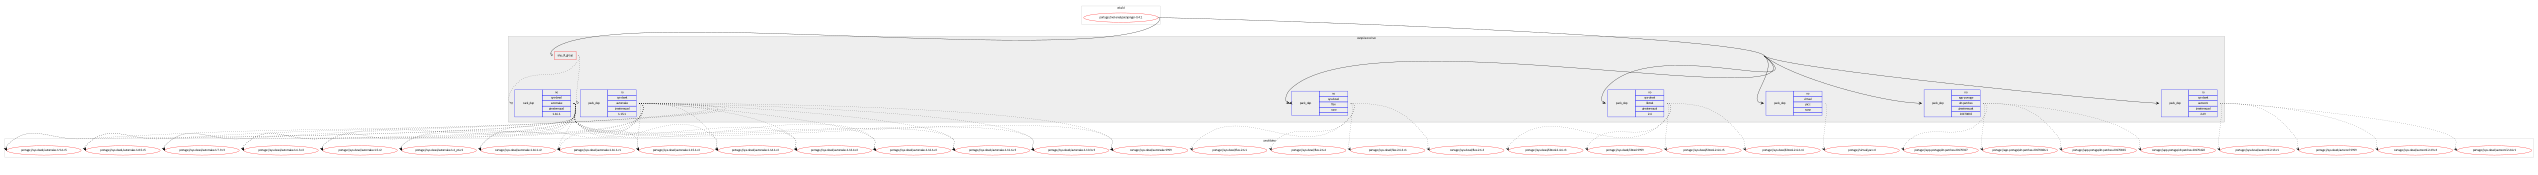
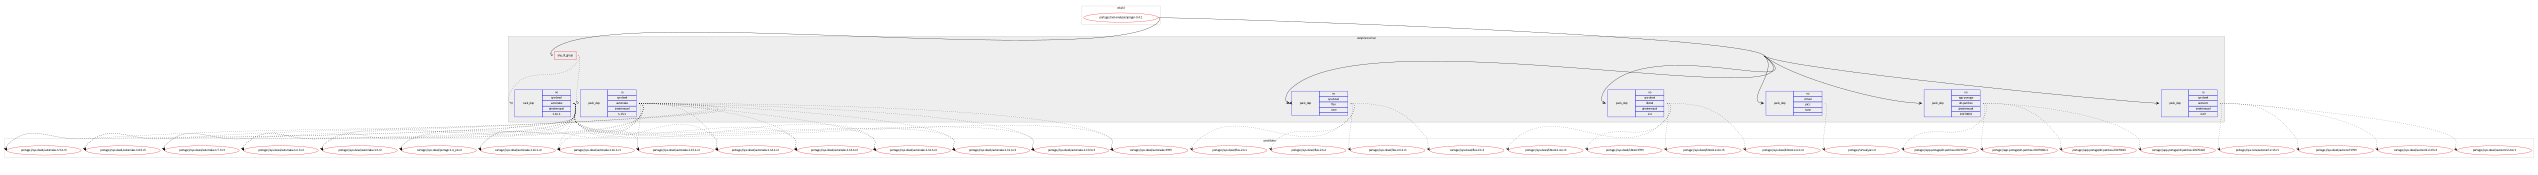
  digraph {
    compound=true
    concentrate=true
    fontname="IBM Plex Sans"
    fontsize=10
    newrank=true
    rankdir=TB
    ranksep=1.5
    node [color=red fontname="IBM Plex Sans" fontsize=10]
    edge [arrowhead=vee fontname="IBM Plex Sans" headport=w style=dotted tailport=e weight=100]
    n1 [label="portage://net-analyzer/apinger-0.4.1" width=4]
    n2 [color=blue label=<<TABLE BORDER="0" CELLBORDER="1" CELLSPACING="0" CELLPADDING="4" WIDTH="220"><TR><TD ROWSPAN="6" CELLPADDING="30">pack_dep</TD></TR><TR><TD WIDTH="110">no</TD></TR><TR><TD>sys-devel</TD></TR><TR><TD>automake</TD></TR><TR><TD>greaterequal</TD></TR><TR><TD>1.16.1</TD></TR></TABLE>> shape=none]
    n3 [color=blue label=<<TABLE BORDER="0" CELLBORDER="1" CELLSPACING="0" CELLPADDING="4" WIDTH="220"><TR><TD ROWSPAN="6" CELLPADDING="30">pack_dep</TD></TR><TR><TD WIDTH="110">no</TD></TR><TR><TD>sys-devel</TD></TR><TR><TD>automake</TD></TR><TR><TD>greaterequal</TD></TR><TR><TD>1.15.1</TD></TR></TABLE>> shape=none]
    n4 [label=<<TABLE BORDER="0" CELLBORDER="1" CELLSPACING="0" CELLPADDING="4"><TR><TD CELLPADDING="10">any_of_group</TD></TR></TABLE>> shape=none]
    n5 [color=blue label=<<TABLE BORDER="0" CELLBORDER="1" CELLSPACING="0" CELLPADDING="4" WIDTH="220"><TR><TD ROWSPAN="6" CELLPADDING="30">pack_dep</TD></TR><TR><TD WIDTH="110">no</TD></TR><TR><TD>app-portage</TD></TR><TR><TD>elt-patches</TD></TR><TR><TD>greaterequal</TD></TR><TR><TD>20170815</TD></TR></TABLE>> shape=none]
    n6 [color=blue label=<<TABLE BORDER="0" CELLBORDER="1" CELLSPACING="0" CELLPADDING="4" WIDTH="220"><TR><TD ROWSPAN="6" CELLPADDING="30">pack_dep</TD></TR><TR><TD WIDTH="110">no</TD></TR><TR><TD>sys-devel</TD></TR><TR><TD>autoconf</TD></TR><TR><TD>greaterequal</TD></TR><TR><TD>2.69</TD></TR></TABLE>> shape=none]
    n7 [color=blue label=<<TABLE BORDER="0" CELLBORDER="1" CELLSPACING="0" CELLPADDING="4" WIDTH="220"><TR><TD ROWSPAN="6" CELLPADDING="30">pack_dep</TD></TR><TR><TD WIDTH="110">no</TD></TR><TR><TD>sys-devel</TD></TR><TR><TD>flex</TD></TR><TR><TD>none</TD></TR><TR><TD></TD></TR></TABLE>> shape=none]
    n8 [color=blue label=<<TABLE BORDER="0" CELLBORDER="1" CELLSPACING="0" CELLPADDING="4" WIDTH="220"><TR><TD ROWSPAN="6" CELLPADDING="30">pack_dep</TD></TR><TR><TD WIDTH="110">no</TD></TR><TR><TD>sys-devel</TD></TR><TR><TD>libtool</TD></TR><TR><TD>greaterequal</TD></TR><TR><TD>2.4</TD></TR></TABLE>> shape=none]
    n9 [color=blue label=<<TABLE BORDER="0" CELLBORDER="1" CELLSPACING="0" CELLPADDING="4" WIDTH="220"><TR><TD ROWSPAN="6" CELLPADDING="30">pack_dep</TD></TR><TR><TD WIDTH="110">no</TD></TR><TR><TD>virtual</TD></TR><TR><TD>yacc</TD></TR><TR><TD>none</TD></TR><TR><TD></TD></TR></TABLE>> shape=none]
    n10 [label="portage://sys-devel/automake-1.10.3-r3" width=4]
    n11 [label="portage://sys-devel/automake-1.11.6-r3" width=4]
    n12 [label="portage://sys-devel/automake-1.12.6-r2" width=4]
    n13 [label="portage://sys-devel/automake-1.13.4-r2" width=4]
    n14 [label="portage://sys-devel/automake-1.14.1-r2" width=4]
    n15 [label="portage://sys-devel/automake-1.15.1-r2" width=4]
    n16 [label="portage://sys-devel/automake-1.16.1-r1" width=4]
    n17 [label="portage://sys-devel/automake-1.16.1-r2" width=4]
-   n18 [label="portage://sys-devel/automake-1.4_p6-r2" width=4]
+   n18 [label="portage://sys-devel/portage-1.4_p6-r2" width=4]
    n19 [label="portage://sys-devel/automake-1.5-r2" width=4]
    n20 [label="portage://sys-devel/automake-1.6.3-r2" width=4]
    n21 [label="portage://sys-devel/automake-1.7.9-r3" width=4]
    n22 [label="portage://sys-devel/automake-1.8.5-r5" width=4]
    n23 [label="portage://sys-devel/automake-1.9.6-r5" width=4]
    n24 [label="portage://sys-devel/automake-9999" width=4]
    n25 [label="portage://app-portage/elt-patches-20170317" width=4]
    n26 [label="portage://app-portage/elt-patches-20170422" width=4]
    n27 [label="portage://app-portage/elt-patches-20170815" width=4]
    n28 [label="portage://app-portage/elt-patches-20170826.1" width=4]
-   n29 [label="portage://sys-devel/autoconf-2.13-r1" width=4]
+   n29 [label="portage://sys-none/autoconf-2.13-r1" width=4]
    n30 [label="portage://sys-devel/autoconf-2.64-r1" width=4]
    n31 [label="portage://sys-devel/autoconf-2.69-r4" width=4]
    n32 [label="portage://sys-devel/autoconf-9999" width=4]
    n33 [label="portage://sys-devel/flex-2.6.1" width=4]
    n34 [label="portage://sys-devel/flex-2.6.3" width=4]
    n35 [label="portage://sys-devel/flex-2.6.3-r1" width=4]
    n36 [label="portage://sys-devel/flex-2.6.4" width=4]
    n37 [label="portage://sys-devel/libtool-2.4.6-r3" width=4]
    n38 [label="portage://sys-devel/libtool-2.4.6-r4" width=4]
    n39 [label="portage://sys-devel/libtool-2.4.6-r5" width=4]
    n40 [label="portage://sys-devel/libtool-9999" width=4]
    n41 [label="portage://virtual/yacc-0" width=4]
    subgraph cluster_1 {
      color=gray
      label=<<i>ebuild</i>>
      rank=same
      n1
    }
    subgraph cluster_2 {
      color=gray
      label=<<i>dependencies</i>>
      subgraph cluster_3 {
        color=gray
        fillcolor="#eeeeee"
        label=<<i>compile</i>>
        style=filled
        subgraph sub_4 {
          color=gray
          fillcolor="#eeeeee"
          label=<<i>compile</i>>
          style=filled
          n4
          subgraph sub_5 {
            color=gray
            fillcolor="#eeeeee"
            label=<<i>compile</i>>
            style=filled
            n2
          }
          subgraph sub_6 {
            color=gray
            fillcolor="#eeeeee"
            label=<<i>compile</i>>
            style=filled
            n3
          }
        }
        subgraph sub_7 {
          color=gray
          fillcolor="#eeeeee"
          label=<<i>compile</i>>
          style=filled
          n5
        }
        subgraph sub_8 {
          color=gray
          fillcolor="#eeeeee"
          label=<<i>compile</i>>
          style=filled
          n6
        }
        subgraph sub_9 {
          color=gray
          fillcolor="#eeeeee"
          label=<<i>compile</i>>
          style=filled
          n7
        }
        subgraph sub_10 {
          color=gray
          fillcolor="#eeeeee"
          label=<<i>compile</i>>
          style=filled
          n8
        }
        subgraph sub_11 {
          color=gray
          fillcolor="#eeeeee"
          label=<<i>compile</i>>
          style=filled
          n9
        }
      }
      subgraph cluster_12 {
        color=gray
        fillcolor="#eeeeee"
        label=<<i>run</i>>
        style=filled
      }
      subgraph cluster_13 {
        color=gray
        fillcolor="#eeeeee"
        label=<<i>compile and run</i>>
        style=filled
      }
    }
    subgraph cluster_14 {
      color=gray
      label=<<i>candidates</i>>
      rank=same
      subgraph sub_15 {
        color=black
        label=<<i>candidates</i>>
        nodesep=1
        rank=same
        n10
        n11
        n12
        n13
        n14
        n15
        n16
        n17
        n18
        n19
        n20
        n21
        n22
        n23
        n24
      }
      subgraph sub_16 {
        color=black
        label=<<i>candidates</i>>
        nodesep=1
        rank=same
        n10
        n11
        n12
        n13
        n14
        n15
        n16
        n17
        n18
        n19
        n20
        n21
        n22
        n23
        n24
      }
      subgraph sub_17 {
        color=black
        label=<<i>candidates</i>>
        nodesep=1
        rank=same
        n25
        n26
        n27
        n28
      }
      subgraph sub_18 {
        color=black
        label=<<i>candidates</i>>
        nodesep=1
        rank=same
        n29
        n30
        n31
        n32
      }
      subgraph sub_19 {
        color=black
        label=<<i>candidates</i>>
        nodesep=1
        rank=same
        n33
        n34
        n35
        n36
      }
      subgraph sub_20 {
        color=black
        label=<<i>candidates</i>>
        nodesep=1
        rank=same
        n37
        n38
        n39
        n40
      }
      subgraph sub_21 {
        color=black
        label=<<i>candidates</i>>
        nodesep=1
        rank=same
        n41
      }
    }
    n1 -> n4 [arrowhead=oinv style=solid weight=20]
    n1 -> n5 [style=solid weight=20]
    n1 -> n6 [style=solid weight=20]
    n1 -> n7 [style=solid weight=20]
    n1 -> n8 [style=solid weight=20]
    n1 -> n9 [style=solid weight=20]
    n2 -> n10
    n2 -> n11
    n2 -> n12
    n2 -> n13
    n2 -> n14
    n2 -> n15
    n2 -> n16
    n2 -> n17
    n2 -> n18
    n2 -> n19
    n2 -> n20
    n2 -> n21
    n2 -> n22
    n2 -> n23
    n2 -> n24
    n3 -> n10
    n3 -> n11
    n3 -> n12
    n3 -> n13
    n3 -> n14
    n3 -> n15
    n3 -> n16
    n3 -> n17
    n3 -> n18
    n3 -> n19
    n3 -> n20
    n3 -> n21
    n3 -> n22
    n3 -> n23
    n3 -> n24
    n4 -> n2 [arrowhead=oinv weight=20]
    n4 -> n3 [arrowhead=oinv weight=20]
    n5 -> n25
    n5 -> n26
    n5 -> n27
    n5 -> n28
    n6 -> n29
    n6 -> n30
    n6 -> n31
    n6 -> n32
    n7 -> n33
    n7 -> n34
    n7 -> n35
    n7 -> n36
    n8 -> n37
    n8 -> n38
    n8 -> n39
    n8 -> n40
    n9 -> n41
  }
